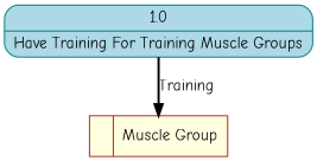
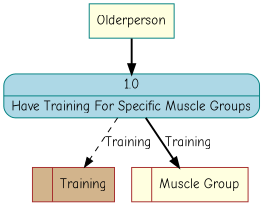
  digraph {
    fontname="Comic Neue"
    node [color=brown fillcolor=lightyellow fontname="Comic Neue" shape=record style=filled]
    edge [fontname="Comic Neue" style=bold]
+   n1 [fillcolor=tan label="<f0>  |<f1> Training "]
    n2 [label="<f0>  |<f1> Muscle Group "]
-   n4 [color=teal fillcolor=lightblue label="{<f0> 1.0|<f1> Have Training For Training Muscle Groups }" shape=Mrecord]
+   n3 [color=teal label=Olderperson shape=box]
+   n4 [color=teal fillcolor=lightblue label="{<f0> 1.0|<f1> Have Training For Specific Muscle Groups }" shape=Mrecord]
+   n3 -> n4
+   n4 -> n1 [label=Training style=dashed]
    n4 -> n2 [label=Training]
  }
